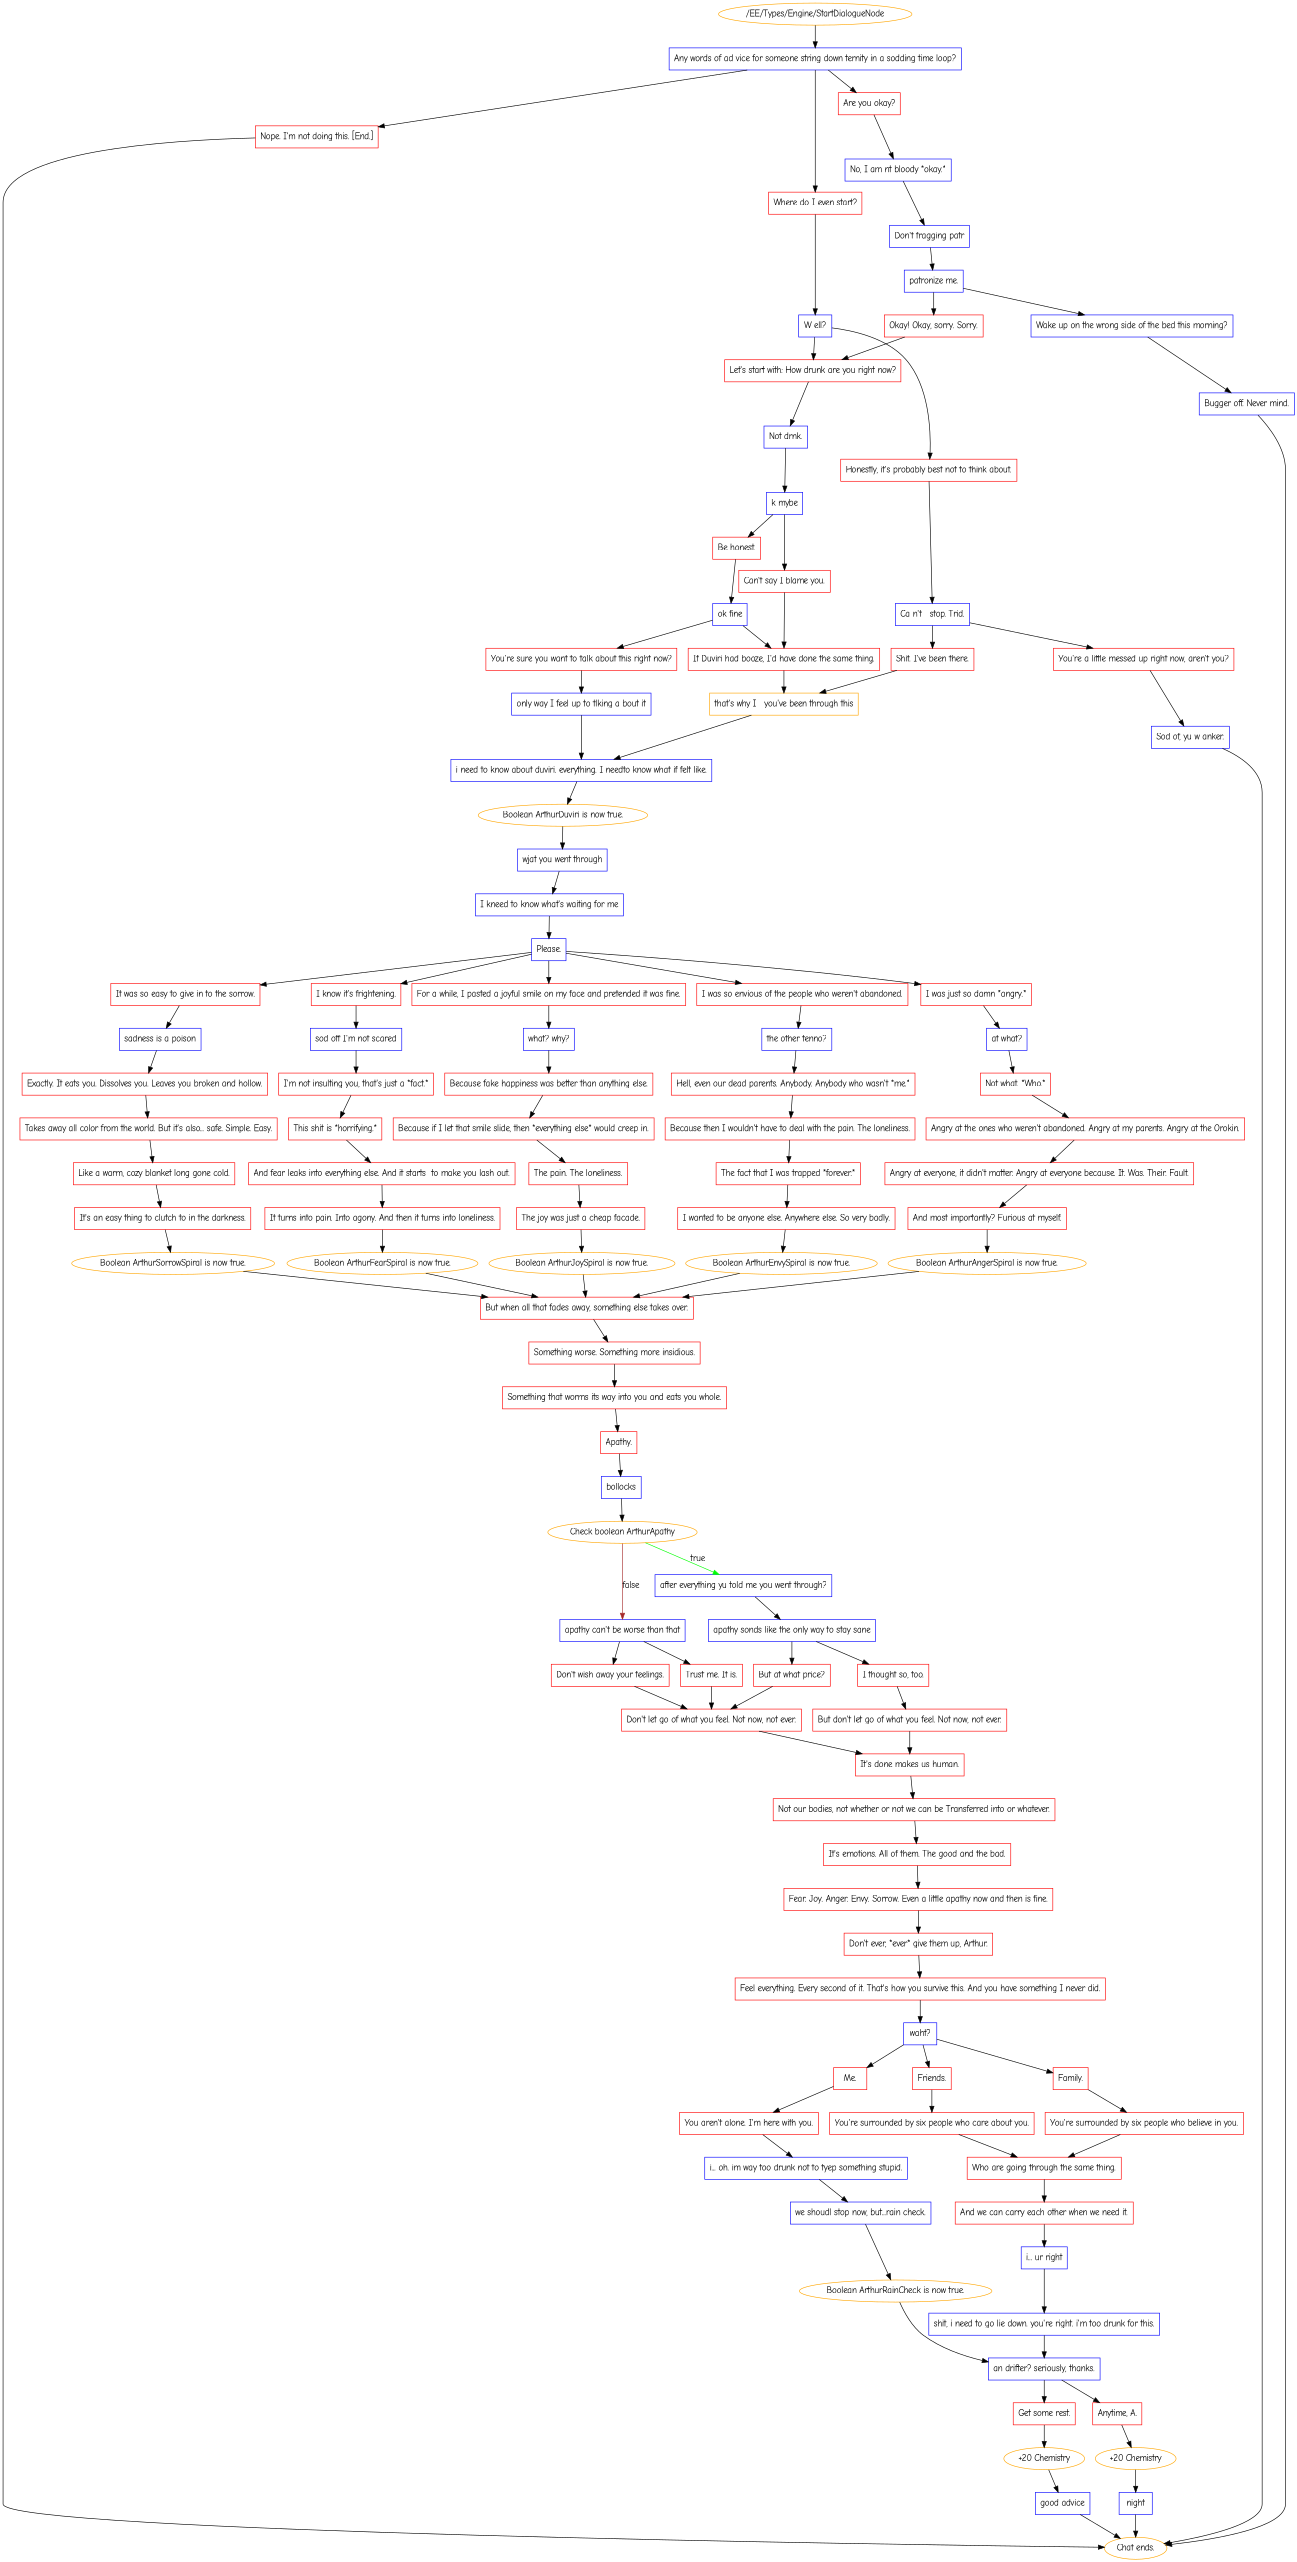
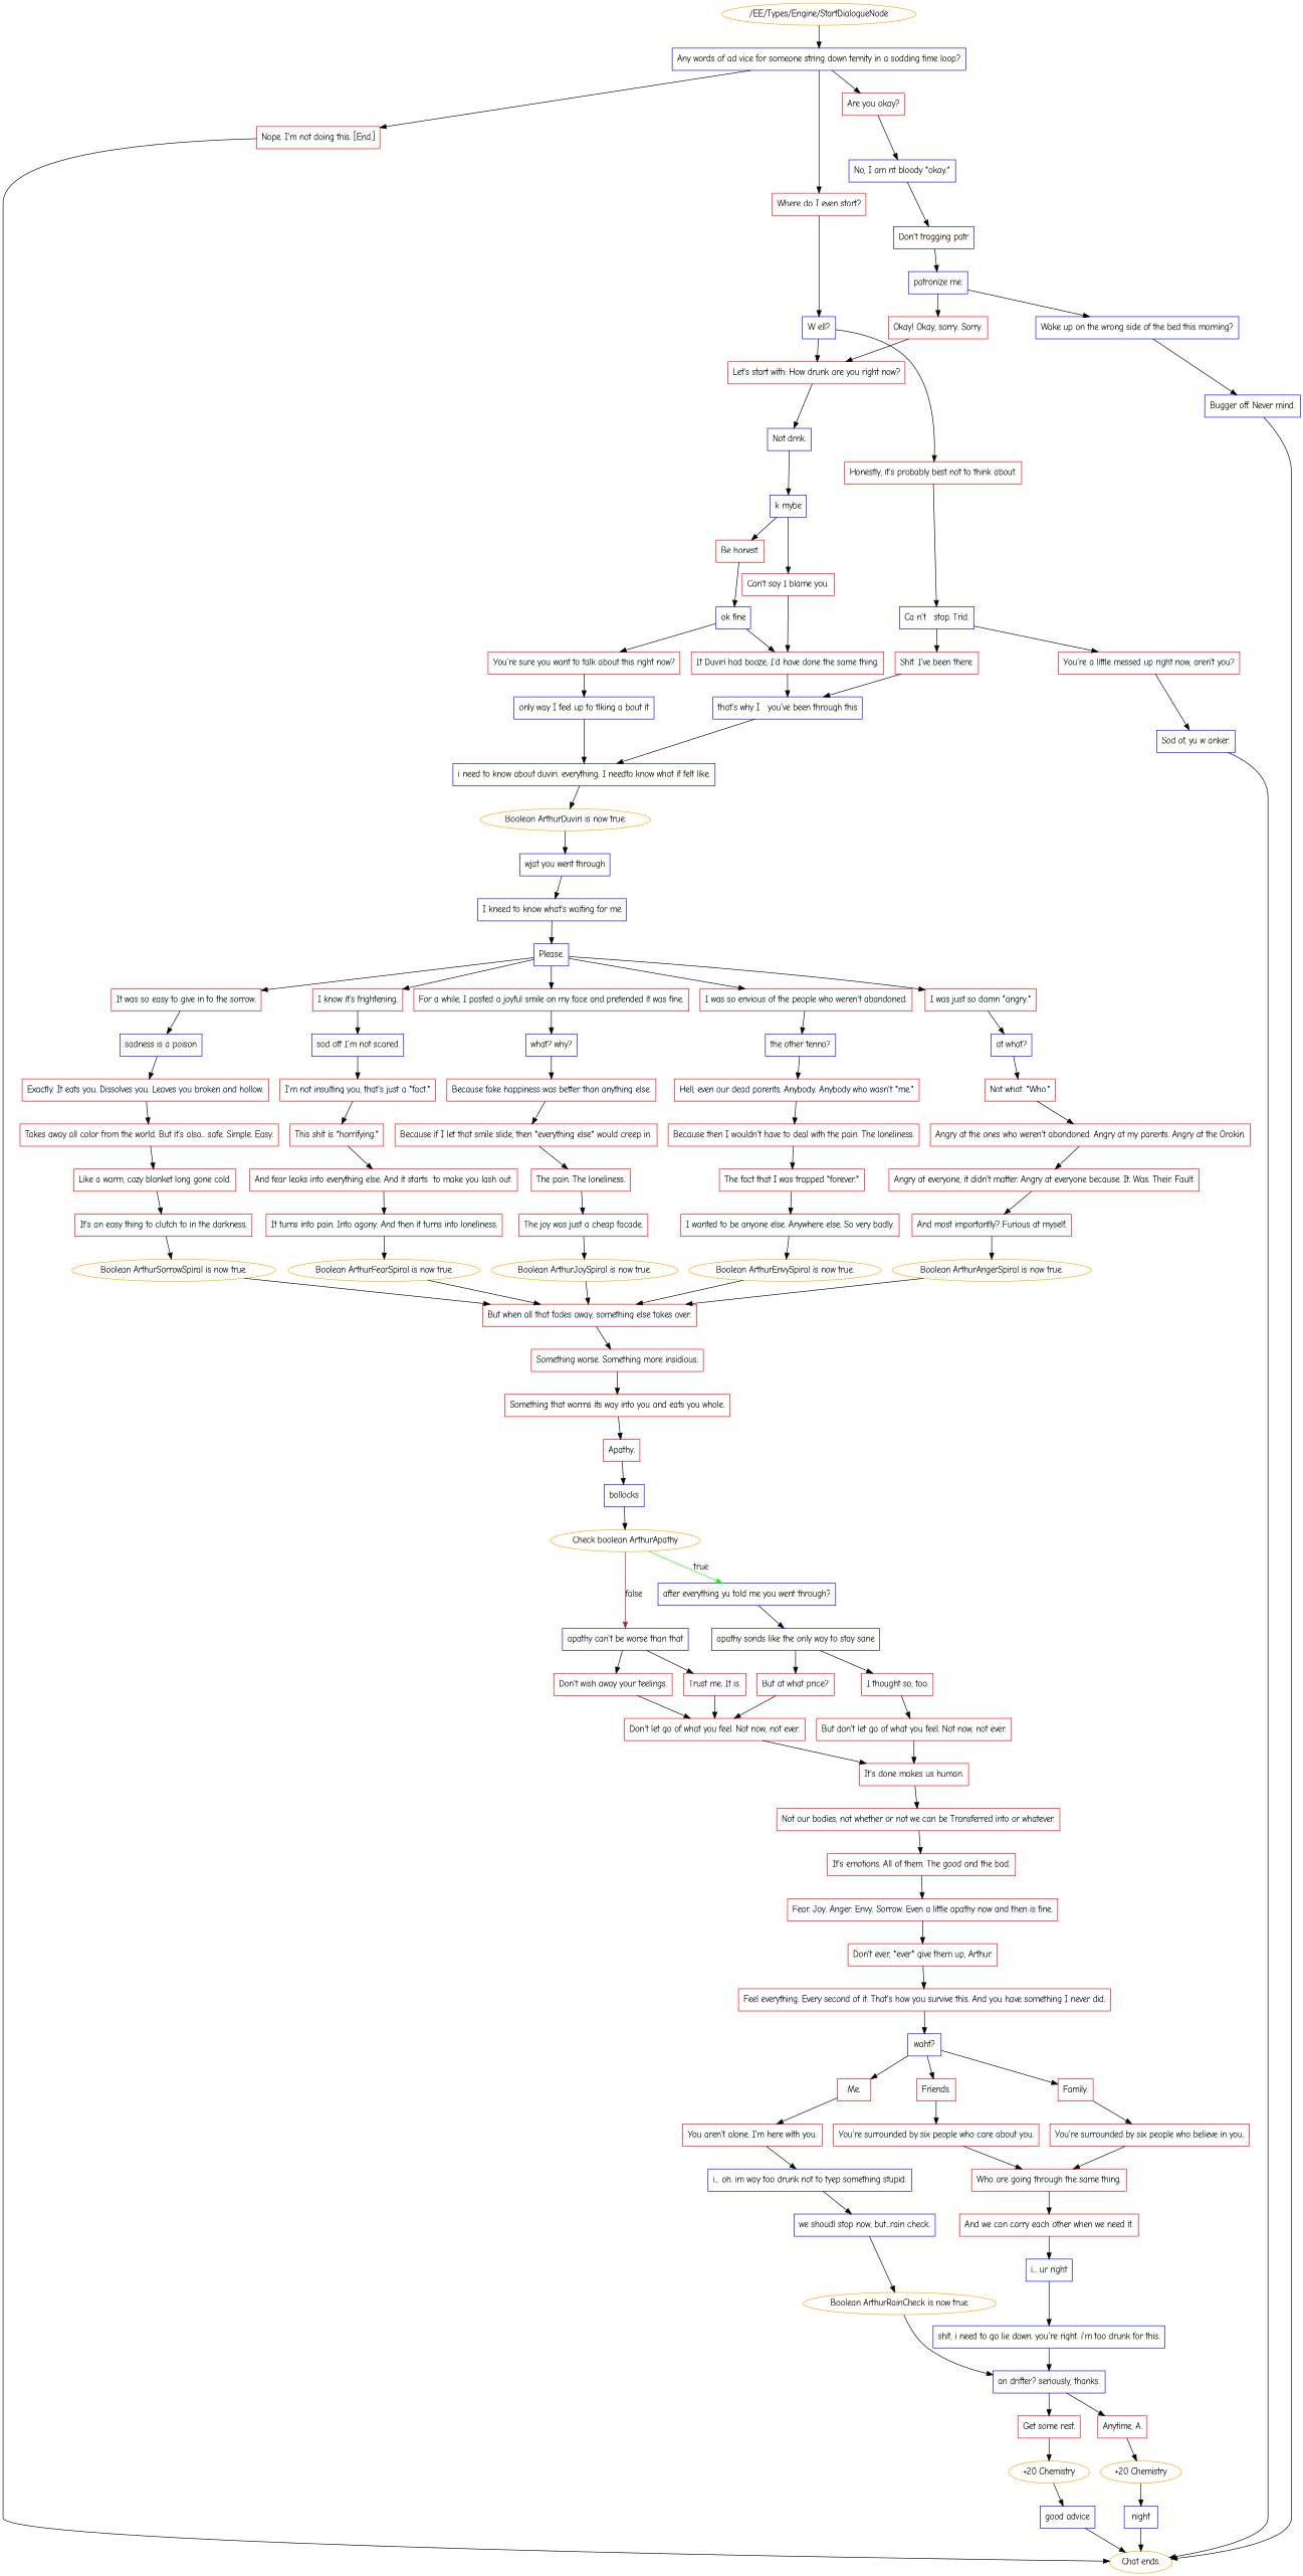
  digraph {
    fontname="Comic Neue"
    node [color=red fontname="Comic Neue" shape=box]
    edge [fontname="Comic Neue"]
    n1 [color=orange label="/EE/Types/Engine/StartDialogueNode" shape=""]
    n2 [color=blue label="Any words of ad vice for someone string down ternity in a sodding time loop?"]
    n3 [label="Are you okay?"]
    n4 [label="Where do I even start?"]
    n5 [label="Nope. I'm not doing this. [End.]"]
    n6 [color=blue label="No, I am nt bloody *okay.*"]
    n7 [color=blue label="W ell?"]
    "Chat ends." [color=orange shape=""]
    n9 [color=blue label="Don't fragging patr"]
    n10 [label="Let's start with: How drunk are you right now?"]
    n11 [label="Honestly, it's probably best not to think about."]
    n12 [color=blue label="patronize me."]
    n13 [color=blue label="Not drnk."]
    n14 [color=blue label="Ca n't   stop. Trid."]
    n15 [color=blue label="Wake up on the wrong side of the bed this morning?"]
    n16 [label="Okay! Okay, sorry. Sorry."]
    n17 [color=blue label="k mybe"]
    n18 [label="Shit. I've been there."]
    n19 [label="You're a little messed up right now, aren't you?"]
    n20 [color=blue label="Bugger off. Never mind."]
    n21 [label="Be honest."]
    n22 [label="Can't say I blame you."]
-   n23 [color=orange label="that's why I   you've been through this"]
+   n23 [color=blue label="that's why I   you've been through this"]
    n24 [color=blue label="Sod of, yu w anker."]
    n25 [color=blue label="ok fine"]
    n26 [label="If Duviri had booze, I'd have done the same thing."]
    n27 [color=blue label="i need to know about duviri. everything. I needto know what if felt like."]
    n28 [label="You're sure you want to talk about this right now?"]
    n29 [color=orange label="Boolean ArthurDuviri is now true." shape=""]
    n30 [color=blue label="only way I feel up to tlking a bout it"]
    n31 [color=blue label="wjat you went through"]
    n32 [color=blue label="I kneed to know what's waiting for me"]
    n33 [color=blue label="Please."]
    n34 [label="I know it's frightening."]
    n35 [label="For a while, I pasted a joyful smile on my face and pretended it was fine."]
    n36 [label="I was so envious of the people who weren't abandoned."]
    n37 [label="I was just so damn *angry.*"]
    n38 [label="It was so easy to give in to the sorrow."]
    n39 [color=blue label="sod off I'm not scared"]
    n40 [color=blue label="what? why?"]
    n41 [color=blue label="the other tenno?"]
    n42 [color=blue label="at what?"]
    n43 [color=blue label="sadness is a poison"]
    n44 [label="I'm not insulting you, that's just a *fact.*"]
    n45 [label="Because fake happiness was better than anything else."]
    n46 [label="Hell, even our dead parents. Anybody. Anybody who wasn't *me.*"]
    n47 [label="Not what. *Who.*"]
    n48 [label="Exactly. It eats you. Dissolves you. Leaves you broken and hollow."]
    n49 [label="This shit is *horrifying.*"]
    n50 [label="Because if I let that smile slide, then *everything else* would creep in."]
    n51 [label="Because then I wouldn't have to deal with the pain. The loneliness."]
    n52 [label="Angry at the ones who weren't abandoned. Angry at my parents. Angry at the Orokin."]
    n53 [label="Takes away all color from the world. But it's also... safe. Simple. Easy."]
    n54 [label="And fear leaks into everything else. And it starts  to make you lash out."]
    n55 [label="The pain. The loneliness."]
    n56 [label="The fact that I was trapped *forever.*"]
    n57 [label="Angry at everyone, it didn't matter. Angry at everyone because. It. Was. Their. Fault."]
    n58 [label="Like a warm, cozy blanket long gone cold."]
    n59 [label="It turns into pain. Into agony. And then it turns into loneliness."]
    n60 [label="The joy was just a cheap facade."]
    n61 [label="I wanted to be anyone else. Anywhere else. So very badly."]
    n62 [label="And most importantly? Furious at myself."]
    n63 [label="It's an easy thing to clutch to in the darkness."]
    n64 [color=orange label="Boolean ArthurFearSpiral is now true." shape=""]
    n65 [color=orange label="Boolean ArthurJoySpiral is now true." shape=""]
    n66 [color=orange label="Boolean ArthurEnvySpiral is now true." shape=""]
    n67 [color=orange label="Boolean ArthurAngerSpiral is now true." shape=""]
    n68 [color=orange label="Boolean ArthurSorrowSpiral is now true." shape=""]
    n69 [label="But when all that fades away, something else takes over."]
    n70 [label="Something worse. Something more insidious."]
    n71 [label="Something that worms its way into you and eats you whole."]
    n72 [label="Apathy."]
    n73 [color=blue label=bollocks]
    n74 [color=orange label="Check boolean ArthurApathy" shape=""]
    n75 [color=blue label="after everything yu told me you went through?"]
    n76 [color=blue label="apathy can't be worse than that"]
    n77 [color=blue label="apathy sonds like the only way to stay sane"]
    n78 [label="Trust me. It is."]
    n79 [label="Don't wish away your feelings."]
    n80 [label="I thought so, too."]
    n81 [label="But at what price?"]
    n82 [label="Don't let go of what you feel. Not now, not ever."]
    n83 [label="But don't let go of what you feel. Not now, not ever."]
    n84 [label="It's done makes us human."]
    n85 [label="Not our bodies, not whether or not we can be Transferred into or whatever."]
    n86 [label="It's emotions. All of them. The good and the bad."]
    n87 [label="Fear. Joy. Anger. Envy. Sorrow. Even a little apathy now and then is fine."]
    n88 [label="Don't ever, *ever* give them up, Arthur."]
    n89 [label="Feel everything. Every second of it. That's how you survive this. And you have something I never did."]
    n90 [color=blue label="waht?"]
    n91 [label="Friends."]
    n92 [label="Family."]
    n93 [label="Me."]
    n94 [label="You're surrounded by six people who care about you."]
    n95 [label="You're surrounded by six people who believe in you."]
    n96 [label="You aren't alone. I'm here with you."]
    n97 [label="Who are going through the same thing."]
    n98 [color=blue label="i... oh. im way too drunk not to tyep something stupid."]
    n99 [label="And we can carry each other when we need it."]
    n100 [color=blue label="we shoudl stop now, but...rain check."]
    n101 [color=blue label="i... ur right"]
    n102 [color=orange label="Boolean ArthurRainCheck is now true." shape=""]
    n103 [color=blue label="shit, i need to go lie down. you're right. i'm too drunk for this."]
    n104 [color=blue label="an drifter? seriously, thanks."]
    n105 [label="Anytime, A."]
    n106 [label="Get some rest."]
    n107 [color=orange label="+20 Chemistry" shape=""]
    n108 [color=orange label="+20 Chemistry" shape=""]
    n109 [color=blue label=night]
    n110 [color=blue label="good advice"]
    n1 -> n2
    n2 -> n3
    n2 -> n4
    n2 -> n5
    n3 -> n6
    n4 -> n7
    n5 -> "Chat ends."
    n6 -> n9
    n7 -> n10
    n7 -> n11
    n9 -> n12
    n10 -> n13
    n11 -> n14
    n12 -> n15
    n12 -> n16
    n13 -> n17
    n14 -> n18
    n14 -> n19
    n15 -> n20
    n16 -> n10
    n17 -> n21
    n17 -> n22
    n18 -> n23
    n19 -> n24
    n20 -> "Chat ends."
    n21 -> n25
    n22 -> n26
    n23 -> n27
    n24 -> "Chat ends."
    n25 -> n26
    n25 -> n28
    n26 -> n23
    n27 -> n29
    n28 -> n30
    n29 -> n31
    n30 -> n27
    n31 -> n32
    n32 -> n33
    n33 -> n34
    n33 -> n35
    n33 -> n36
    n33 -> n37
    n33 -> n38
    n34 -> n39
    n35 -> n40
    n36 -> n41
    n37 -> n42
    n38 -> n43
    n39 -> n44
    n40 -> n45
    n41 -> n46
    n42 -> n47
    n43 -> n48
    n44 -> n49
    n45 -> n50
    n46 -> n51
    n47 -> n52
    n48 -> n53
    n49 -> n54
    n50 -> n55
    n51 -> n56
    n52 -> n57
    n53 -> n58
    n54 -> n59
    n55 -> n60
    n56 -> n61
    n57 -> n62
    n58 -> n63
    n59 -> n64
    n60 -> n65
    n61 -> n66
    n62 -> n67
    n63 -> n68
    n64 -> n69
    n65 -> n69
    n66 -> n69
    n67 -> n69
    n68 -> n69
    n69 -> n70
    n70 -> n71
    n71 -> n72
    n72 -> n73
    n73 -> n74
    n74 -> n75 [color=green label=true]
    n74 -> n76 [color=brown label=false]
    n75 -> n77
    n76 -> n78
    n76 -> n79
    n77 -> n80
    n77 -> n81
    n78 -> n82
    n79 -> n82
    n80 -> n83
    n81 -> n82
    n82 -> n84
    n83 -> n84
    n84 -> n85
    n85 -> n86
    n86 -> n87
    n87 -> n88
    n88 -> n89
    n89 -> n90
    n90 -> n91
    n90 -> n92
    n90 -> n93
    n91 -> n94
    n92 -> n95
    n93 -> n96
    n94 -> n97
    n95 -> n97
    n96 -> n98
    n97 -> n99
    n98 -> n100
    n99 -> n101
    n100 -> n102
    n101 -> n103
    n102 -> n104
    n103 -> n104
    n104 -> n105
    n104 -> n106
    n105 -> n107
    n106 -> n108
    n107 -> n109
    n108 -> n110
    n109 -> "Chat ends."
    n110 -> "Chat ends."
  }
